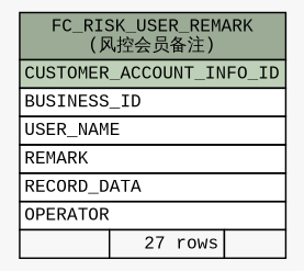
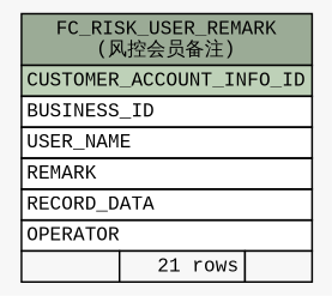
  digraph {
    bgcolor="#f7f7f7"
    fontname="Liberation Mono"
    fontsize=11
    nodesep=0.18
    rankdir=RL
    ranksep=0.46
-   n1 [fontname="Liberation Mono" fontsize=11 label=<     <TABLE BORDER="0" CELLBORDER="1" CELLSPACING="0" BGCOLOR="#ffffff">       <TR><TD COLSPAN="3" BGCOLOR="#9bab96" ALIGN="CENTER">FC_RISK_USER_REMARK<br/>(风控会员备注)</TD></TR>       <TR><TD PORT="CUSTOMER_ACCOUNT_INFO_ID" COLSPAN="3" BGCOLOR="#bed1b8" ALIGN="LEFT">CUSTOMER_ACCOUNT_INFO_ID</TD></TR>       <TR><TD PORT="BUSINESS_ID" COLSPAN="3" ALIGN="LEFT">BUSINESS_ID</TD></TR>       <TR><TD PORT="USER_NAME" COLSPAN="3" ALIGN="LEFT">USER_NAME</TD></TR>       <TR><TD PORT="REMARK" COLSPAN="3" ALIGN="LEFT">REMARK</TD></TR>       <TR><TD PORT="RECORD_DATA" COLSPAN="3" ALIGN="LEFT">RECORD_DATA</TD></TR>       <TR><TD PORT="OPERATOR" COLSPAN="3" ALIGN="LEFT">OPERATOR</TD></TR>       <TR><TD ALIGN="LEFT" BGCOLOR="#f7f7f7">  </TD><TD ALIGN="RIGHT" BGCOLOR="#f7f7f7">27 rows</TD><TD ALIGN="RIGHT" BGCOLOR="#f7f7f7">  </TD></TR>     </TABLE>> shape=plaintext]
+   n1 [fontname="Liberation Mono" fontsize=11 label=<     <TABLE BORDER="0" CELLBORDER="1" CELLSPACING="0" BGCOLOR="#ffffff">       <TR><TD COLSPAN="3" BGCOLOR="#9bab96" ALIGN="CENTER">FC_RISK_USER_REMARK<br/>(风控会员备注)</TD></TR>       <TR><TD PORT="CUSTOMER_ACCOUNT_INFO_ID" COLSPAN="3" BGCOLOR="#bed1b8" ALIGN="LEFT">CUSTOMER_ACCOUNT_INFO_ID</TD></TR>       <TR><TD PORT="BUSINESS_ID" COLSPAN="3" ALIGN="LEFT">BUSINESS_ID</TD></TR>       <TR><TD PORT="USER_NAME" COLSPAN="3" ALIGN="LEFT">USER_NAME</TD></TR>       <TR><TD PORT="REMARK" COLSPAN="3" ALIGN="LEFT">REMARK</TD></TR>       <TR><TD PORT="RECORD_DATA" COLSPAN="3" ALIGN="LEFT">RECORD_DATA</TD></TR>       <TR><TD PORT="OPERATOR" COLSPAN="3" ALIGN="LEFT">OPERATOR</TD></TR>       <TR><TD ALIGN="LEFT" BGCOLOR="#f7f7f7">  </TD><TD ALIGN="RIGHT" BGCOLOR="#f7f7f7">21 rows</TD><TD ALIGN="RIGHT" BGCOLOR="#f7f7f7">  </TD></TR>     </TABLE>> shape=plaintext]
  }
